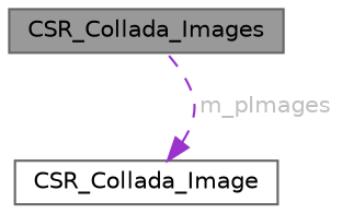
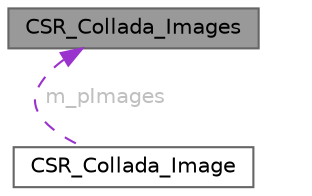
  digraph {
    node [color=gray40 fontname=Helvetica fontsize=10 shape=box style=filled]
    n1 [fillcolor=grey60 fontcolor=black height=0.2 label=CSR_Collada_Images width=0.4]
    n2 [fillcolor=white height=0.2 label=CSR_Collada_Image width=0.4]
-   n2 -> n1 [color=darkorchid3 dir=back fontcolor=grey fontname=Helvetica fontsize=10 label=" m_pImages" labelfontname=Helvetica labelfontsize=10 style=dashed]
+   n1 -> n2 [color=darkorchid3 dir=back fontcolor=grey fontname=Helvetica fontsize=10 label=" m_pImages" labelfontname=Helvetica labelfontsize=10 style=dashed]
  }
